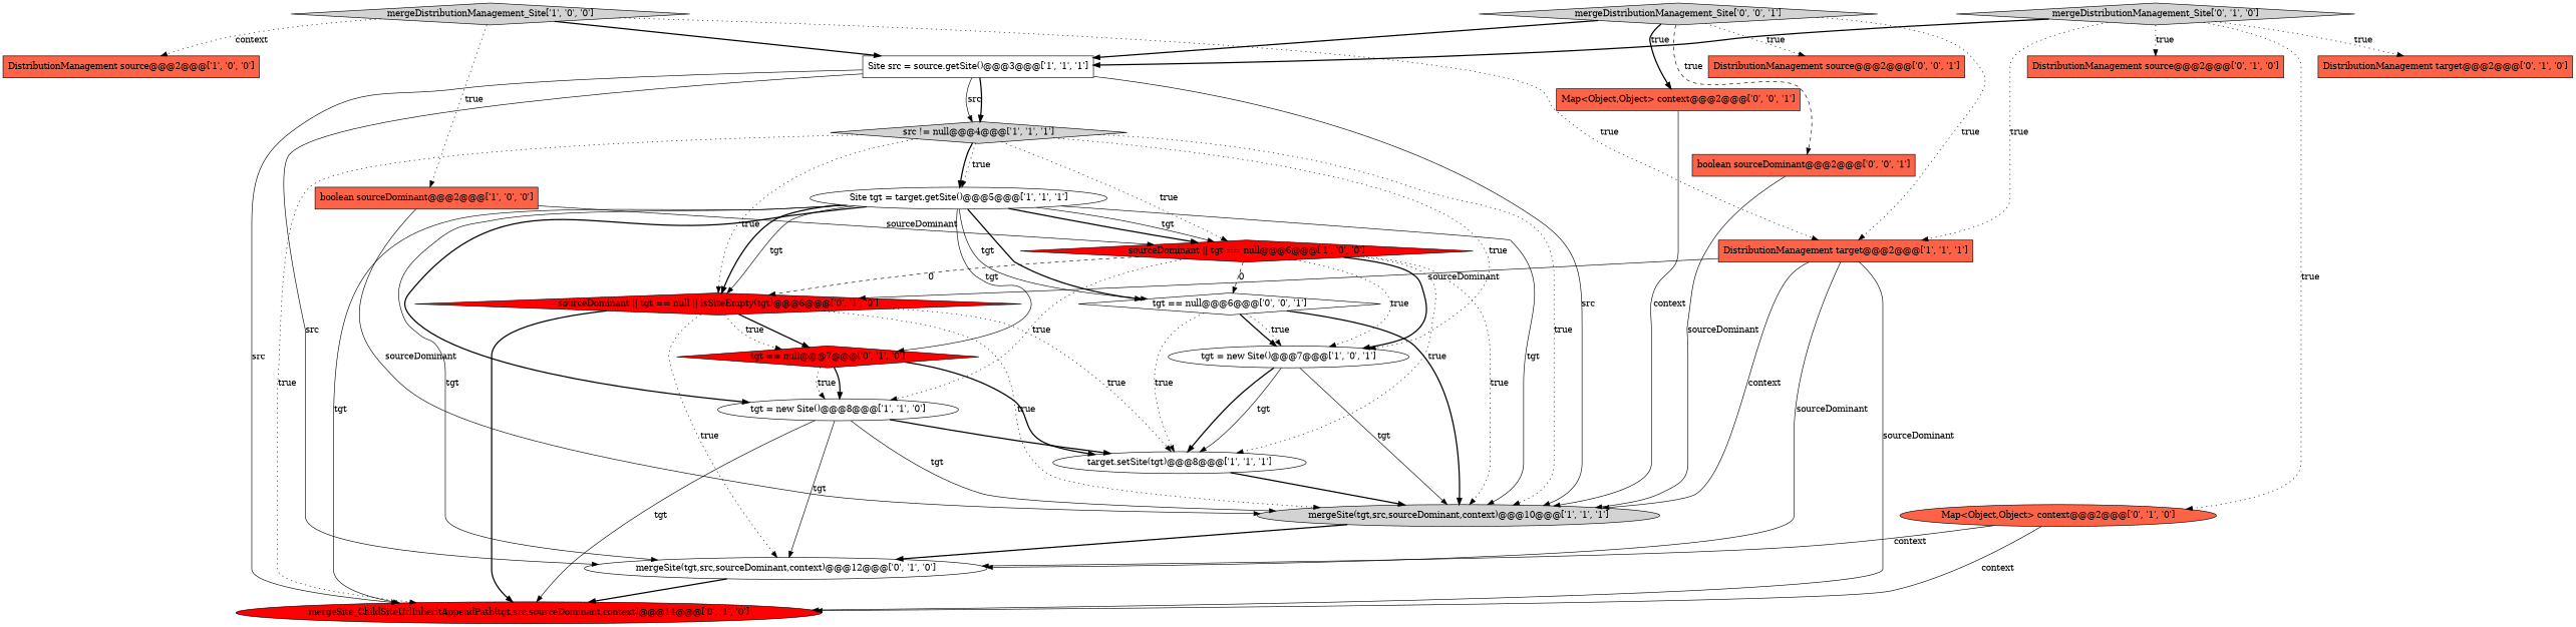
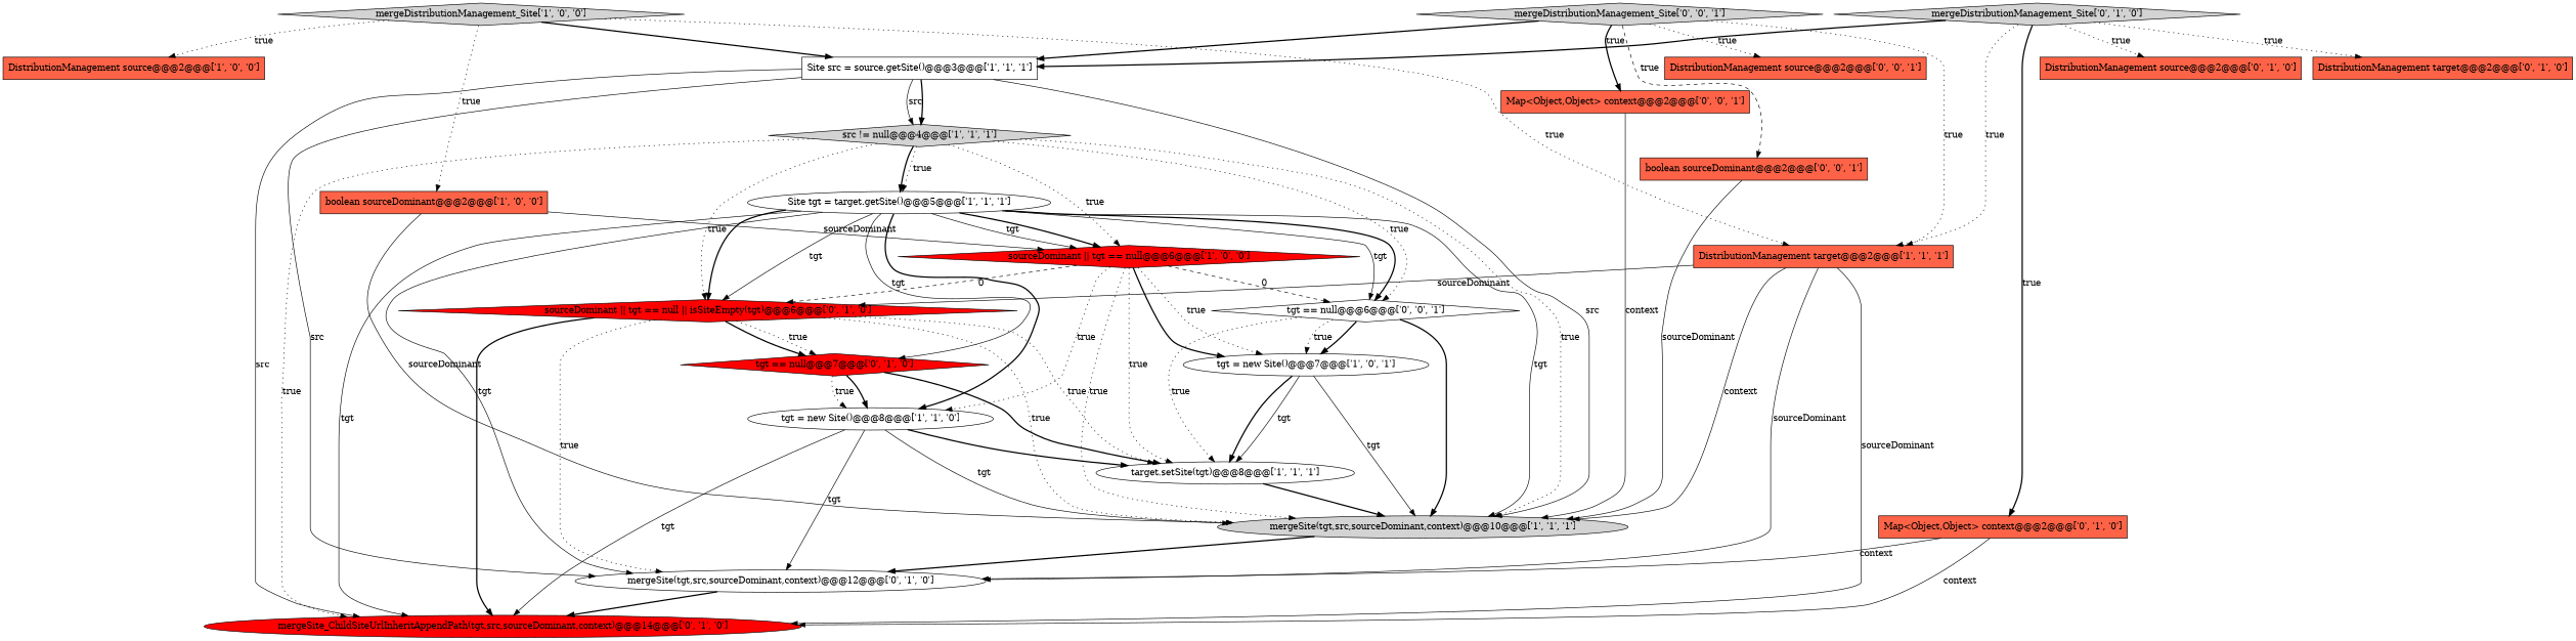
  digraph {
    node [fillcolor=tomato shape=box style=filled]
    edge [style=dotted]
    n1 [fillcolor=red label="sourceDominant || tgt == null || isSiteEmpty(tgt)@@@6@@@['0', '1', '0']" shape=diamond]
    n2 [fillcolor=white label="target.setSite(tgt)@@@8@@@['1', '1', '1']" shape=ellipse]
    n3 [fillcolor=lightgray label="mergeSite(tgt,src,sourceDominant,context)@@@10@@@['1', '1', '1']" shape=ellipse]
    n4 [fillcolor=white label="mergeSite(tgt,src,sourceDominant,context)@@@12@@@['0', '1', '0']" shape=ellipse]
    n5 [fillcolor=red label="mergeSite_ChildSiteUrlInheritAppendPath(tgt,src,sourceDominant,context)@@@14@@@['0', '1', '0']" shape=ellipse]
    n6 [fillcolor=red label="tgt == null@@@7@@@['0', '1', '0']" shape=diamond]
    n7 [fillcolor=white label="tgt = new Site()@@@8@@@['1', '1', '0']" shape=ellipse]
    n8 [label="Map<Object,Object> context@@@2@@@['0', '0', '1']"]
    n9 [label="DistributionManagement target@@@2@@@['1', '1', '1']"]
    n10 [fillcolor=lightgray label="src != null@@@4@@@['1', '1', '1']" shape=diamond]
    n11 [fillcolor=white label="tgt == null@@@6@@@['0', '0', '1']" shape=diamond]
    n12 [fillcolor=red label="sourceDominant || tgt == null@@@6@@@['1', '0', '0']" shape=diamond]
    n13 [fillcolor=white label="Site tgt = target.getSite()@@@5@@@['1', '1', '1']" shape=ellipse]
    n14 [fillcolor=white label="tgt = new Site()@@@7@@@['1', '0', '1']" shape=ellipse]
    n15 [label="DistributionManagement target@@@2@@@['0', '1', '0']"]
-   n16 [label="Map<Object,Object> context@@@2@@@['0', '1', '0']" shape=ellipse]
+   n16 [label="Map<Object,Object> context@@@2@@@['0', '1', '0']"]
    n17 [label="DistributionManagement source@@@2@@@['1', '0', '0']"]
    n18 [label="DistributionManagement source@@@2@@@['0', '1', '0']"]
    n19 [label="DistributionManagement source@@@2@@@['0', '0', '1']"]
    n20 [fillcolor=lightgray label="mergeDistributionManagement_Site['1', '0', '0']" shape=diamond]
    n21 [label="boolean sourceDominant@@@2@@@['1', '0', '0']"]
    n22 [fillcolor=white label="Site src = source.getSite()@@@3@@@['1', '1', '1']"]
    n23 [label="boolean sourceDominant@@@2@@@['0', '0', '1']"]
    n24 [fillcolor=lightgray label="mergeDistributionManagement_Site['0', '0', '1']" shape=diamond]
    n25 [fillcolor=lightgray label="mergeDistributionManagement_Site['0', '1', '0']" shape=diamond]
    n1 -> n2 [label=true]
    n1 -> n3 [label=true]
    n1 -> n4 [label=true]
    n1 -> n5 [style=bold]
    n1 -> n6 [style=bold]
    n1 -> n6 [label=true]
    n2 -> n3 [style=bold]
    n3 -> n4 [style=bold]
    n4 -> n5 [style=bold]
    n6 -> n2 [style=bold]
    n6 -> n7 [style=bold]
    n6 -> n7 [label=true]
    n7 -> n2 [style=bold]
    n7 -> n3 [label=tgt style=solid]
    n7 -> n4 [label=tgt style=solid]
    n7 -> n5 [label=tgt style=solid]
    n8 -> n3 [label=context style=solid]
    n9 -> n1 [label=sourceDominant style=solid]
    n9 -> n3 [label=context style=solid]
    n9 -> n4 [label=sourceDominant style=solid]
    n9 -> n5 [label=sourceDominant style=solid]
    n10 -> n1 [label=true]
    n10 -> n3 [label=true]
    n10 -> n5 [label=true]
-   n10 -> n14 [label=true]
+   n10 -> n11 [label=true]
    n10 -> n12 [label=true]
    n10 -> n13 [style=bold]
    n10 -> n13 [label=true]
    n11 -> n2 [label=true]
    n11 -> n3 [style=bold]
    n11 -> n14 [style=bold]
    n11 -> n14 [label=true]
    n12 -> n1 [label=0 style=dashed]
    n12 -> n2 [label=true]
    n12 -> n3 [label=true]
    n12 -> n7 [label=true]
    n12 -> n11 [label=0 style=dashed]
    n12 -> n14 [style=bold]
    n12 -> n14 [label=true]
    n13 -> n1 [style=bold]
    n13 -> n1 [label=tgt style=solid]
    n13 -> n3 [label=tgt style=solid]
    n13 -> n4 [label=tgt style=solid]
    n13 -> n5 [label=tgt style=solid]
    n13 -> n6 [label=tgt style=solid]
    n13 -> n7 [style=bold]
    n13 -> n11 [label=tgt style=solid]
    n13 -> n11 [style=bold]
    n13 -> n12 [label=tgt style=solid]
    n13 -> n12 [style=bold]
    n14 -> n2 [label=tgt style=solid]
    n14 -> n2 [style=bold]
    n14 -> n3 [label=tgt style=solid]
    n16 -> n4 [label=context style=solid]
    n16 -> n5 [label=context style=solid]
    n20 -> n9 [label=true]
-   n20 -> n17 [label=context]
+   n20 -> n17 [label=true]
    n20 -> n21 [label=true]
    n20 -> n22 [style=bold]
    n21 -> n3 [label=sourceDominant style=solid]
    n21 -> n12 [label=sourceDominant style=solid]
    n22 -> n3 [label=src style=solid]
    n22 -> n4 [label=src style=solid]
    n22 -> n5 [label=src style=solid]
    n22 -> n10 [label=src style=solid]
    n22 -> n10 [style=bold]
    n23 -> n3 [label=sourceDominant style=solid]
    n24 -> n8 [label=true style=bold]
    n24 -> n9 [label=true]
    n24 -> n19 [label=true]
    n24 -> n22 [style=bold]
    n24 -> n23 [label=true style=dashed]
    n25 -> n9 [label=true]
    n25 -> n15 [label=true]
-   n25 -> n16 [label=true]
+   n25 -> n16 [label=true style=bold]
    n25 -> n18 [label=true]
    n25 -> n22 [style=bold]
  }
